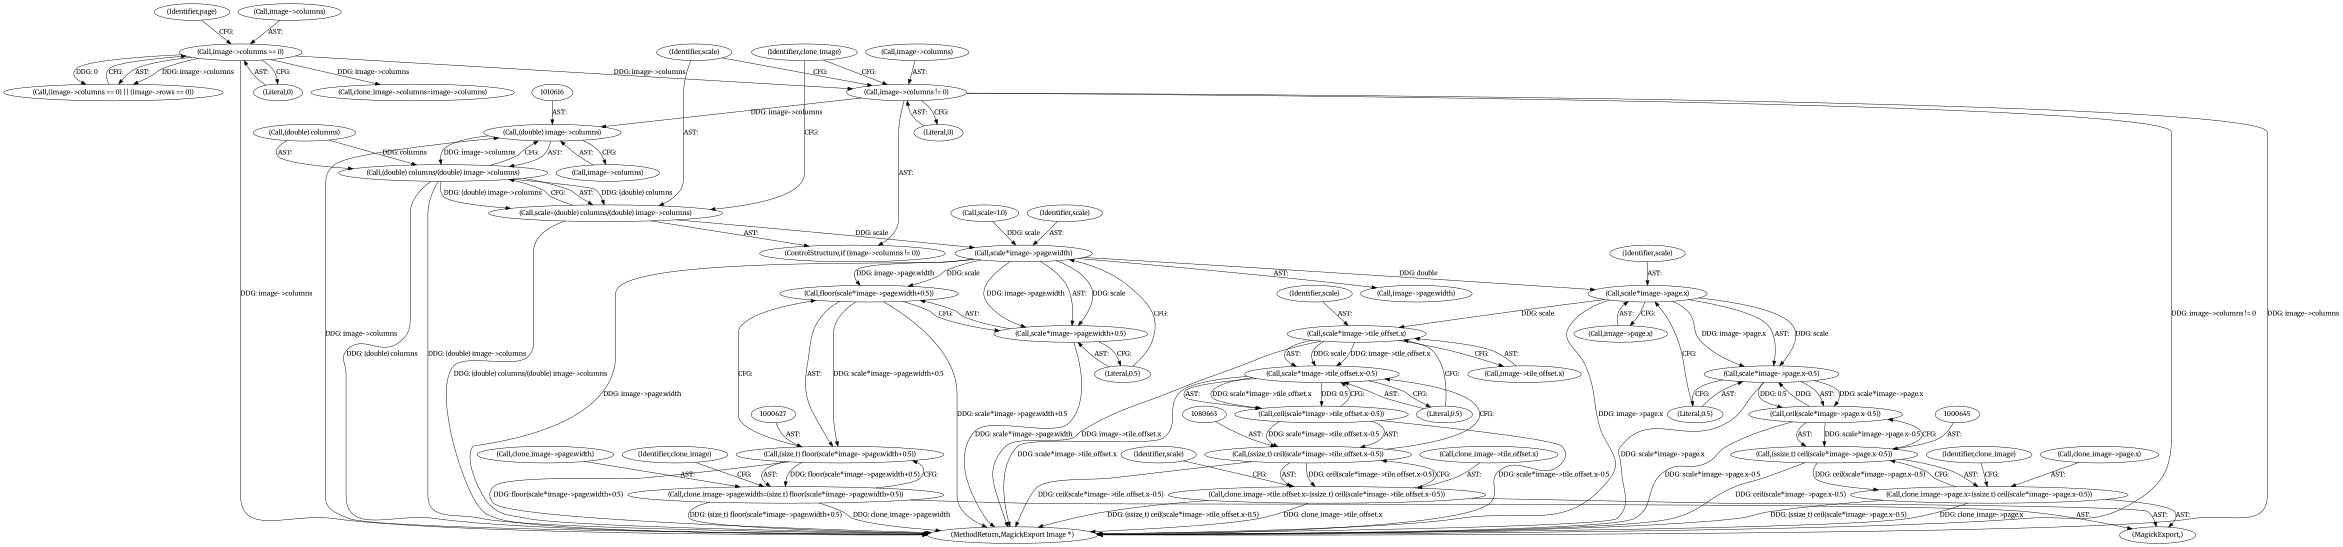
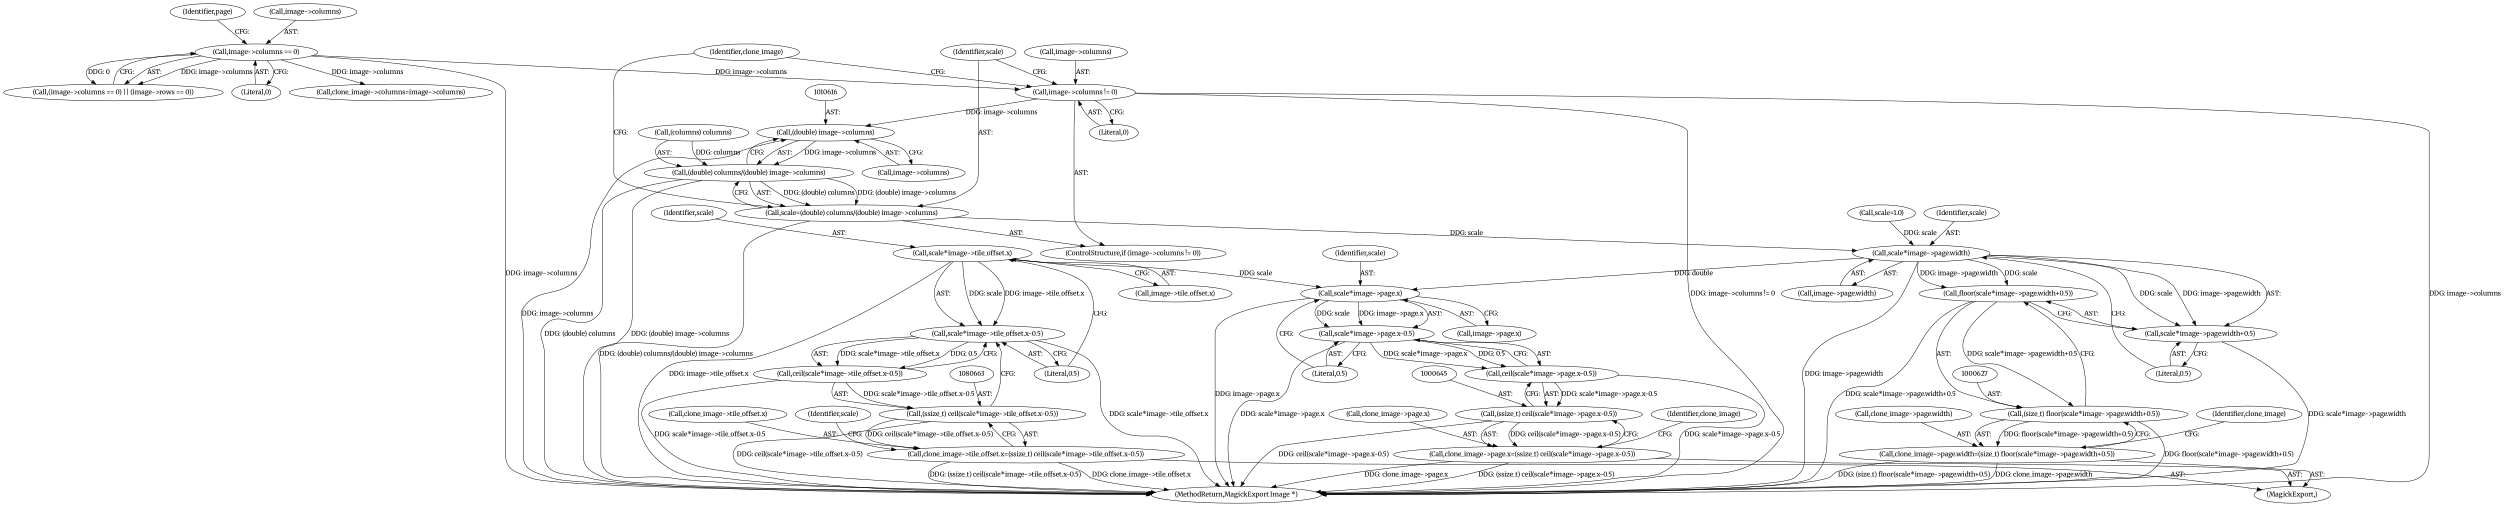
  digraph {
    fontname=Merriweather
    node [fontname=Merriweather]
    edge [fontname=Merriweather]
    n1 [label="(Call,image->columns != 0)"]
    n2 [label="(Call,(double) image->columns)"]
    n3 [label="(ControlStructure,if (image->columns != 0))"]
    n4 [label="(Literal,0)"]
    n5 [label="(MethodReturn,MagickExport Image *)"]
    n6 [label="(Call,(double) columns/(double) image->columns)"]
    n7 [label="(Call,image->columns)"]
    n8 [label="(Call,image->columns == 0)"]
    n9 [label="(Literal,0)"]
    n10 [label="(Call,clone_image->columns=image->columns)"]
    n11 [label="(Call,(image->columns == 0) || (image->rows == 0))"]
    n12 [label="(Call,scale=(double) columns/(double) image->columns)"]
    n13 [label="(Call,scale*image->page.width)"]
    n14 [label="(Call,floor(scale*image->page.width+0.5))"]
    n15 [label="(Call,scale*image->page.width+0.5)"]
    n16 [label="(Call,scale*image->page.x)"]
    n17 [label="(Call,image->page.width)"]
    n18 [label="(Call,(size_t) floor(scale*image->page.width+0.5))"]
    n19 [label="(Literal,0.5)"]
    n20 [label="(Call,scale*image->page.x-0.5)"]
    n21 [label="(Call,scale*image->tile_offset.x)"]
    n22 [label="(Call,image->page.x)"]
    n23 [label="(Call,clone_image->page.width=(size_t) floor(scale*image->page.width+0.5))"]
    n24 [label="(MagickExport,)"]
    n25 [label="(Call,ceil(scale*image->page.x-0.5))"]
    n26 [label="(Literal,0.5)"]
    n27 [label="(Call,scale*image->tile_offset.x-0.5)"]
    n28 [label="(Call,image->tile_offset.x)"]
    n29 [label="(Call,(ssize_t) ceil(scale*image->page.x-0.5))"]
    n30 [label="(Call,clone_image->page.x=(ssize_t) ceil(scale*image->page.x-0.5))"]
    n31 [label="(Call,ceil(scale*image->tile_offset.x-0.5))"]
    n32 [label="(Literal,0.5)"]
    n33 [label="(Call,(ssize_t) ceil(scale*image->tile_offset.x-0.5))"]
    n34 [label="(Call,clone_image->tile_offset.x=(ssize_t) ceil(scale*image->tile_offset.x-0.5))"]
    n35 [label="(Identifier,scale)"]
    n36 [label="(Identifier,scale)"]
    n37 [label="(Identifier,scale)"]
    n38 [label="(Call,scale=1.0)"]
    n39 [label="(Call,image->columns)"]
    n40 [label="(Identifier,page)"]
    n41 [label="(Identifier,scale)"]
    n42 [label="(Call,clone_image->page.width)"]
    n43 [label="(Identifier,clone_image)"]
    n44 [label="(Identifier,clone_image)"]
    n45 [label="(Identifier,clone_image)"]
    n46 [label="(Call,image->columns)"]
    n47 [label="(Call,clone_image->page.x)"]
    n48 [label="(Call,clone_image->tile_offset.x)"]
    n49 [label="(Identifier,scale)"]
-   n50 [label="(Call,(double) columns)"]
+   n50 [label="(Call,(columns) columns)"]
    n51 [label=1010616]
    1000627
    1000645
    n54 [label=1080663]
    n1 -> n2 [label="DDG: image->columns"]
    n1 -> n3 [label="AST: "]
    n1 -> n4 [label="CFG: "]
    n1 -> n5 [label="DDG: image->columns != 0"]
    n1 -> n5 [label="DDG: image->columns"]
    n2 -> n6 [label="AST: "]
    n2 -> n6 [label="DDG: image->columns"]
    n2 -> n7 [label="CFG: "]
    n4 -> n1 [label="AST: "]
    n5 -> n2 [label="DDG: image->columns"]
    n6 -> n2 [label="CFG: "]
    n6 -> n5 [label="DDG: (double) image->columns"]
    n6 -> n5 [label="DDG: (double) columns"]
    n6 -> n12 [label="AST: "]
    n6 -> n12 [label="DDG: (double) columns"]
    n6 -> n12 [label="DDG: (double) image->columns"]
    n7 -> n2 [label="AST: "]
    n8 -> n1 [label="DDG: image->columns"]
    n8 -> n5 [label="DDG: image->columns"]
    n8 -> n9 [label="CFG: "]
    n8 -> n10 [label="DDG: image->columns"]
    n8 -> n11 [label="AST: "]
    n8 -> n11 [label="DDG: image->columns"]
    n8 -> n11 [label="DDG: 0"]
    n9 -> n8 [label="AST: "]
    n11 -> n8 [label="CFG: "]
    n12 -> n3 [label="AST: "]
    n12 -> n5 [label="DDG: (double) columns/(double) image->columns"]
    n12 -> n6 [label="CFG: "]
    n12 -> n13 [label="DDG: scale"]
    n13 -> n5 [label="DDG: image->page.width"]
    n13 -> n14 [label="DDG: scale"]
    n13 -> n14 [label="DDG: image->page.width"]
    n13 -> n15 [label="AST: "]
    n13 -> n15 [label="DDG: scale"]
    n13 -> n15 [label="DDG: image->page.width"]
    n13 -> n16 [label="DDG: double"]
    n13 -> n17 [label="AST: "]
    n14 -> n5 [label="DDG: scale*image->page.width+0.5"]
    n14 -> n15 [label="CFG: "]
    n14 -> n18 [label="AST: "]
    n14 -> n18 [label="DDG: scale*image->page.width+0.5"]
    n15 -> n5 [label="DDG: scale*image->page.width"]
    n15 -> n14 [label="AST: "]
    n15 -> n19 [label="CFG: "]
    n16 -> n5 [label="DDG: image->page.x"]
    n16 -> n20 [label="AST: "]
    n16 -> n20 [label="DDG: scale"]
    n16 -> n20 [label="DDG: image->page.x"]
-   n16 -> n21 [label="DDG: scale"]
+   n21 -> n16 [label="DDG: scale"]
    n16 -> n22 [label="CFG: "]
+   n17 -> n13 [label="AST: "]
    n18 -> n5 [label="DDG: floor(scale*image->page.width+0.5)"]
    n18 -> n14 [label="CFG: "]
    n18 -> n23 [label="AST: "]
    n18 -> n23 [label="DDG: floor(scale*image->page.width+0.5)"]
    n19 -> n13 [label="CFG: "]
    n19 -> n15 [label="AST: "]
    n20 -> n5 [label="DDG: scale*image->page.x"]
    n20 -> n25 [label="AST: "]
    n20 -> n25 [label="DDG: scale*image->page.x"]
    n20 -> n25 [label="DDG: 0.5"]
    n20 -> n26 [label="CFG: "]
    n21 -> n5 [label="DDG: image->tile_offset.x"]
    n21 -> n27 [label="AST: "]
    n21 -> n27 [label="DDG: scale"]
    n21 -> n27 [label="DDG: image->tile_offset.x"]
    n21 -> n28 [label="CFG: "]
    n22 -> n16 [label="AST: "]
    n23 -> n5 [label="DDG: (size_t) floor(scale*image->page.width+0.5)"]
    n23 -> n5 [label="DDG: clone_image->page.width"]
    n23 -> n18 [label="CFG: "]
    n23 -> n24 [label="AST: "]
    n25 -> n5 [label="DDG: scale*image->page.x-0.5"]
-   n25 -> n20 [label="DDG: "]
+   n25 -> n20 [label="CFG: "]
    n25 -> n29 [label="AST: "]
    n25 -> n29 [label="DDG: scale*image->page.x-0.5"]
    n26 -> n16 [label="CFG: "]
    n26 -> n20 [label="AST: "]
    n27 -> n5 [label="DDG: scale*image->tile_offset.x"]
    n27 -> n31 [label="AST: "]
    n27 -> n31 [label="DDG: scale*image->tile_offset.x"]
    n27 -> n31 [label="DDG: 0.5"]
    n27 -> n32 [label="CFG: "]
    n28 -> n21 [label="AST: "]
    n29 -> n5 [label="DDG: ceil(scale*image->page.x-0.5)"]
    n29 -> n25 [label="CFG: "]
    n29 -> n30 [label="AST: "]
    n29 -> n30 [label="DDG: ceil(scale*image->page.x-0.5)"]
    n30 -> n5 [label="DDG: clone_image->page.x"]
    n30 -> n5 [label="DDG: (ssize_t) ceil(scale*image->page.x-0.5)"]
    n30 -> n24 [label="AST: "]
    n30 -> n29 [label="CFG: "]
    n31 -> n5 [label="DDG: scale*image->tile_offset.x-0.5"]
    n31 -> n27 [label="CFG: "]
    n31 -> n33 [label="AST: "]
    n31 -> n33 [label="DDG: scale*image->tile_offset.x-0.5"]
    n32 -> n21 [label="CFG: "]
    n32 -> n27 [label="AST: "]
    n33 -> n5 [label="DDG: ceil(scale*image->tile_offset.x-0.5)"]
    n33 -> n27 [label="CFG: "]
    n33 -> n34 [label="AST: "]
    n33 -> n34 [label="DDG: ceil(scale*image->tile_offset.x-0.5)"]
    n34 -> n5 [label="DDG: (ssize_t) ceil(scale*image->tile_offset.x-0.5)"]
    n34 -> n5 [label="DDG: clone_image->tile_offset.x"]
    n34 -> n24 [label="AST: "]
    n34 -> n33 [label="CFG: "]
    n35 -> n21 [label="AST: "]
    n36 -> n16 [label="AST: "]
    n37 -> n1 [label="CFG: "]
    n37 -> n12 [label="AST: "]
    n38 -> n13 [label="DDG: scale"]
    n39 -> n1 [label="AST: "]
    n40 -> n8 [label="CFG: "]
    n41 -> n13 [label="AST: "]
    n42 -> n23 [label="AST: "]
    n43 -> n23 [label="CFG: "]
    n44 -> n30 [label="CFG: "]
    n45 -> n1 [label="CFG: "]
    n45 -> n12 [label="CFG: "]
    n46 -> n8 [label="AST: "]
    n47 -> n30 [label="AST: "]
    n48 -> n34 [label="AST: "]
    n49 -> n34 [label="CFG: "]
    n50 -> n6 [label="AST: "]
    n50 -> n6 [label="DDG: columns"]
    n51 -> n2 [label="AST: "]
    1000627 -> n18 [label="AST: "]
    1000645 -> n29 [label="AST: "]
    n54 -> n33 [label="AST: "]
  }
